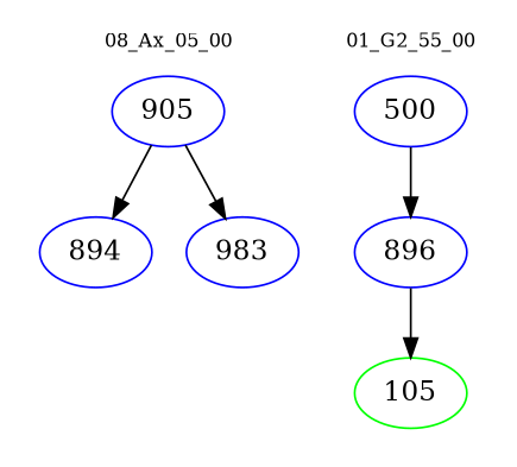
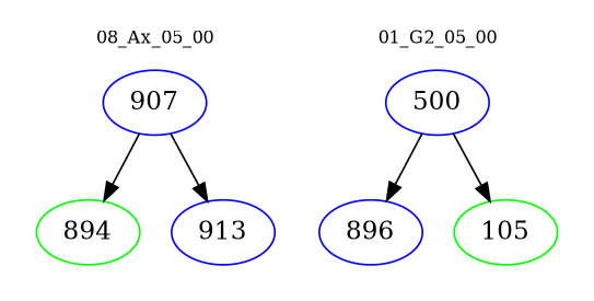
  digraph {
    node [color=blue]
    edge [color=black]
-   n1 [label=905]
-   n2 [label=894]
-   n3 [label=983]
+   n1 [label=907]
+   n2 [color=green label=894]
+   n3 [label=913]
    n4 [label=500]
    n5 [label=896]
    n6 [color=green label=105]
    subgraph cluster_1 {
      color=white
      fontsize=10
      label="08_Ax_05_00"
      n1
      n2
      n3
    }
    subgraph cluster_2 {
      color=white
      fontsize=10
-     label="01_G2_55_00"
+     label="01_G2_05_00"
      n4
      n5
      n6
    }
    n1 -> n2
    n1 -> n3
    n4 -> n5
-   n5 -> n6
+   n4 -> n6
  }
